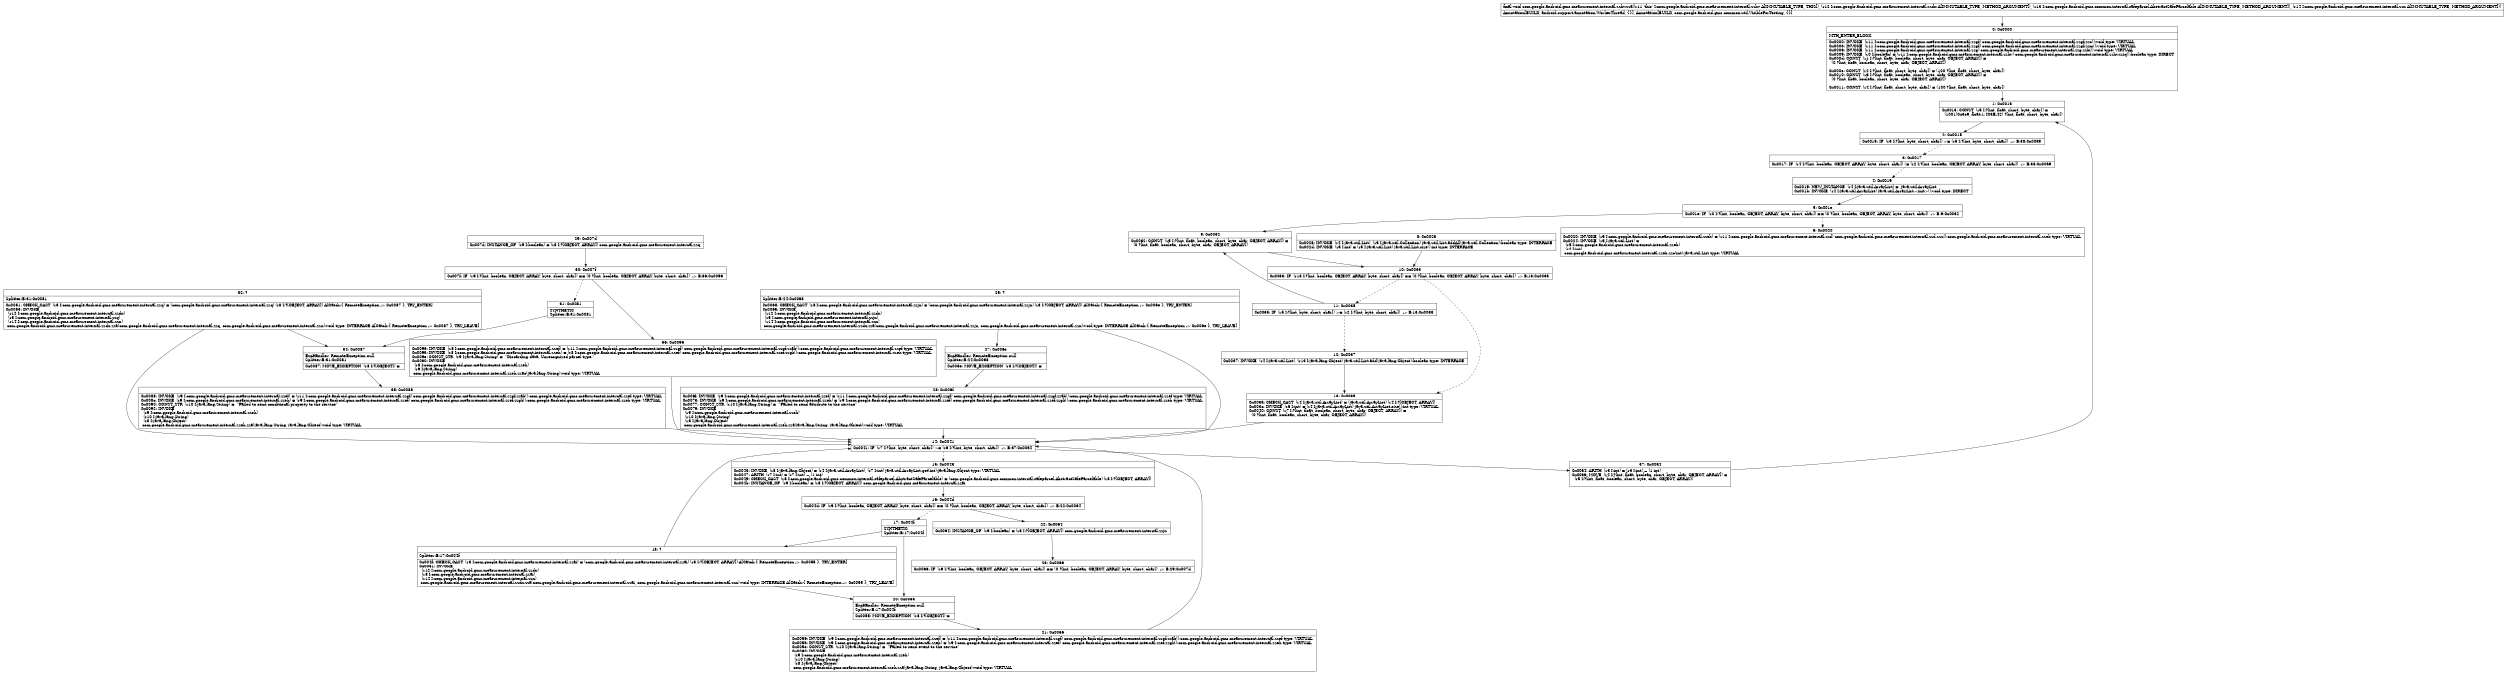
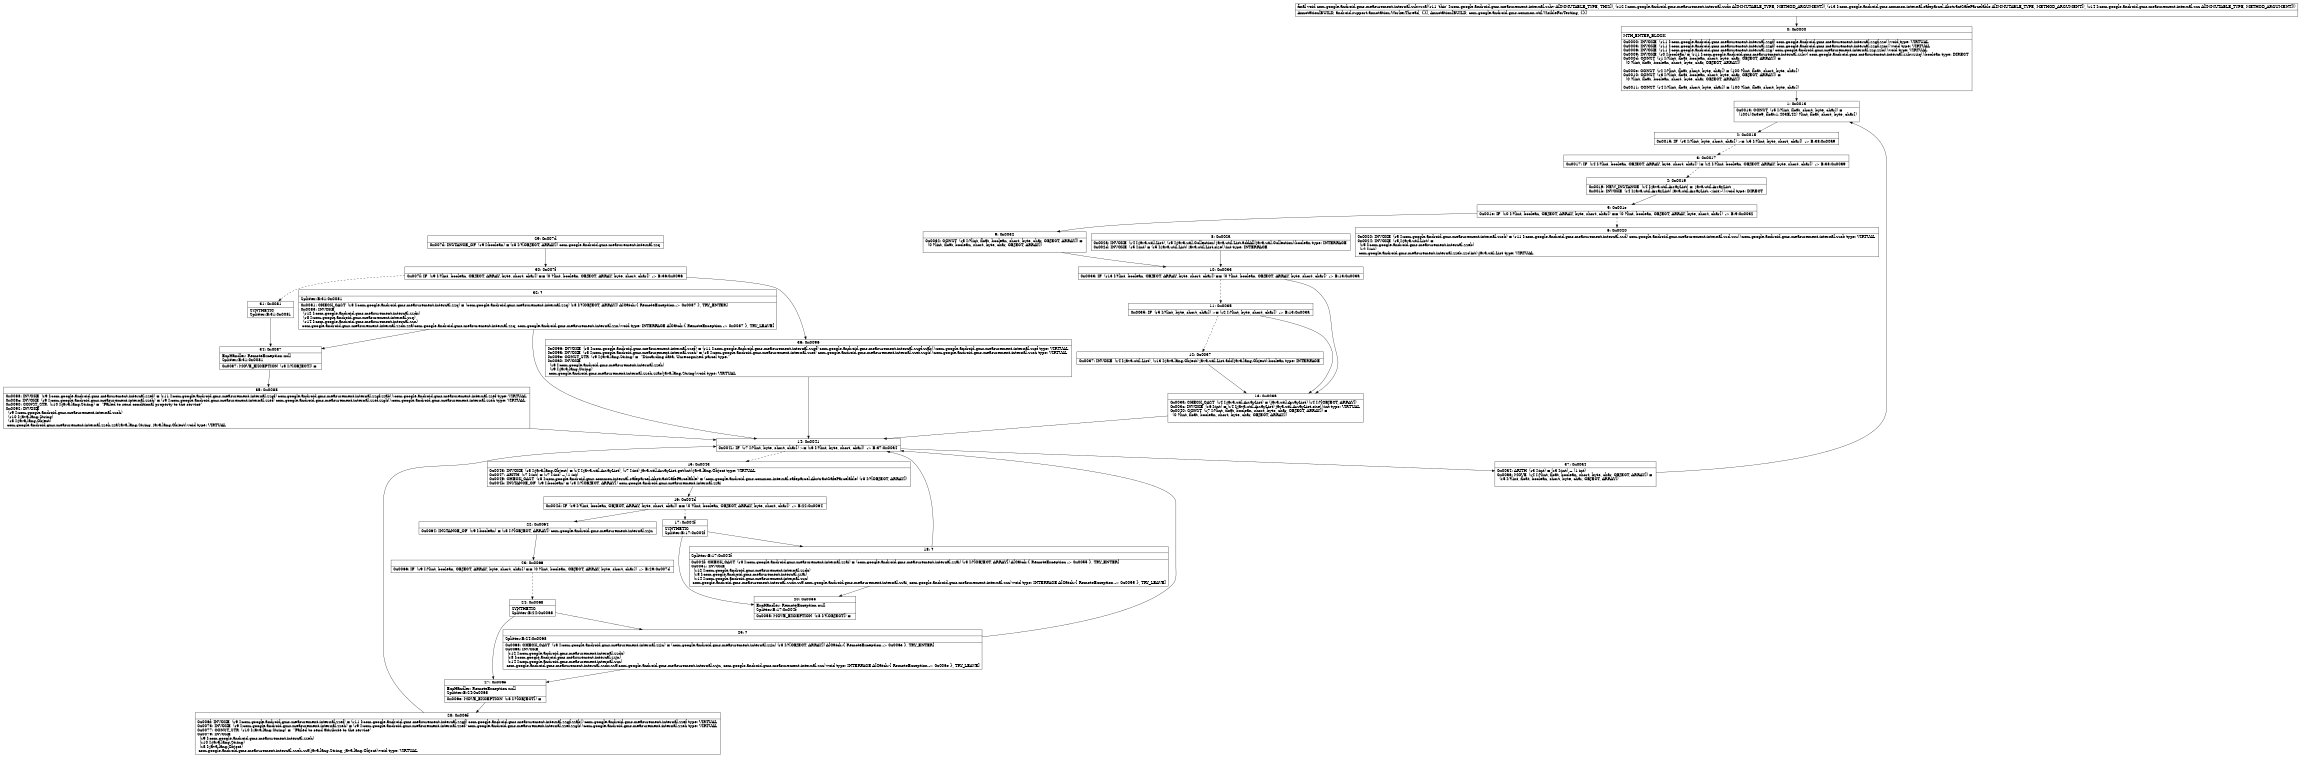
  digraph {
    node [shape=record]
    n1 [label="{0\:\ 0x0000|MTH_ENTER_BLOCK\l|0x0000: INVOKE  (r11 I:com.google.android.gms.measurement.internal.zzgf) com.google.android.gms.measurement.internal.zzgf.zzo():void type: VIRTUAL \l0x0003: INVOKE  (r11 I:com.google.android.gms.measurement.internal.zzgf) com.google.android.gms.measurement.internal.zzgf.zzm():void type: VIRTUAL \l0x0006: INVOKE  (r11 I:com.google.android.gms.measurement.internal.zzg) com.google.android.gms.measurement.internal.zzg.zzbi():void type: VIRTUAL \l0x0009: INVOKE  (r0 I:boolean) = (r11 I:com.google.android.gms.measurement.internal.zzhv) com.google.android.gms.measurement.internal.zzhv.zziq():boolean type: DIRECT \l0x000d: CONST  (r1 I:?[int, float, boolean, short, byte, char, OBJECT, ARRAY]) = \l  (0 ?[int, float, boolean, short, byte, char, OBJECT, ARRAY])\l \l0x000e: CONST  (r2 I:?[int, float, short, byte, char]) = (100 ?[int, float, short, byte, char]) \l0x0010: CONST  (r3 I:?[int, float, boolean, short, byte, char, OBJECT, ARRAY]) = \l  (0 ?[int, float, boolean, short, byte, char, OBJECT, ARRAY])\l \l0x0011: CONST  (r4 I:?[int, float, short, byte, char]) = (100 ?[int, float, short, byte, char]) \l}"]
    n2 [label="{1\:\ 0x0013|0x0013: CONST  (r5 I:?[int, float, short, byte, char]) = \l  (1001(0x3e9, float:1.403E\-42) ?[int, float, short, byte, char])\l \l}"]
    n3 [label="{2\:\ 0x0015|0x0015: IF  (r3 I:?[int, byte, short, char]) \>= (r5 I:?[int, byte, short, char])  \-\> B:38:0x00a9 \l}"]
    n4 [label="{3\:\ 0x0017|0x0017: IF  (r4 I:?[int, boolean, OBJECT, ARRAY, byte, short, char]) != (r2 I:?[int, boolean, OBJECT, ARRAY, byte, short, char])  \-\> B:38:0x00a9 \l}"]
    n5 [label="{4\:\ 0x0019|0x0019: NEW_INSTANCE  (r4 I:java.util.ArrayList) =  java.util.ArrayList \l0x001b: INVOKE  (r4 I:java.util.ArrayList) java.util.ArrayList.\<init\>():void type: DIRECT \l}"]
    n6 [label="{5\:\ 0x001e|0x001e: IF  (r0 I:?[int, boolean, OBJECT, ARRAY, byte, short, char]) == (0 ?[int, boolean, OBJECT, ARRAY, byte, short, char])  \-\> B:9:0x0032 \l}"]
    n7 [label="{6\:\ 0x0020|0x0020: INVOKE  (r5 I:com.google.android.gms.measurement.internal.zzeb) = (r11 I:com.google.android.gms.measurement.internal.zzd) com.google.android.gms.measurement.internal.zzd.zzu():com.google.android.gms.measurement.internal.zzeb type: VIRTUAL \l0x0024: INVOKE  (r5 I:java.util.List) = \l  (r5 I:com.google.android.gms.measurement.internal.zzeb)\l  (r2 I:int)\l com.google.android.gms.measurement.internal.zzeb.zzc(int):java.util.List type: VIRTUAL \l}"]
    n8 [label="{9\:\ 0x0032|0x0032: CONST  (r5 I:?[int, float, boolean, short, byte, char, OBJECT, ARRAY]) = \l  (0 ?[int, float, boolean, short, byte, char, OBJECT, ARRAY])\l \l}"]
    n9 [label="{10\:\ 0x0033|0x0033: IF  (r13 I:?[int, boolean, OBJECT, ARRAY, byte, short, char]) == (0 ?[int, boolean, OBJECT, ARRAY, byte, short, char])  \-\> B:13:0x003a \l}"]
    n10 [label="{8\:\ 0x002a|0x002a: INVOKE  (r4 I:java.util.List), (r5 I:java.util.Collection) java.util.List.addAll(java.util.Collection):boolean type: INTERFACE \l0x002d: INVOKE  (r5 I:int) = (r5 I:java.util.List) java.util.List.size():int type: INTERFACE \l}"]
    n11 [label="{11\:\ 0x0035|0x0035: IF  (r5 I:?[int, byte, short, char]) \>= (r2 I:?[int, byte, short, char])  \-\> B:13:0x003a \l}"]
    n12 [label="{13\:\ 0x003a|0x003a: CHECK_CAST  (r4 I:java.util.ArrayList) = (java.util.ArrayList) (r4 I:?[OBJECT, ARRAY]) \l0x003c: INVOKE  (r6 I:int) = (r4 I:java.util.ArrayList) java.util.ArrayList.size():int type: VIRTUAL \l0x0040: CONST  (r7 I:?[int, float, boolean, short, byte, char, OBJECT, ARRAY]) = \l  (0 ?[int, float, boolean, short, byte, char, OBJECT, ARRAY])\l \l}"]
    n13 [label="{12\:\ 0x0037|0x0037: INVOKE  (r4 I:java.util.List), (r13 I:java.lang.Object) java.util.List.add(java.lang.Object):boolean type: INTERFACE \l}"]
    n14 [label="{14\:\ 0x0041|0x0041: IF  (r7 I:?[int, byte, short, char]) \>= (r6 I:?[int, byte, short, char])  \-\> B:37:0x00a4 \l}"]
    n15 [label="{15\:\ 0x0043|0x0043: INVOKE  (r8 I:java.lang.Object) = (r4 I:java.util.ArrayList), (r7 I:int) java.util.ArrayList.get(int):java.lang.Object type: VIRTUAL \l0x0047: ARITH  (r7 I:int) = (r7 I:int) + (1 int) \l0x0049: CHECK_CAST  (r8 I:com.google.android.gms.common.internal.safeparcel.AbstractSafeParcelable) = (com.google.android.gms.common.internal.safeparcel.AbstractSafeParcelable) (r8 I:?[OBJECT, ARRAY]) \l0x004b: INSTANCE_OF  (r9 I:boolean) = (r8 I:?[OBJECT, ARRAY]) com.google.android.gms.measurement.internal.zzai \l}"]
    n16 [label="{37\:\ 0x00a4|0x00a4: ARITH  (r3 I:int) = (r3 I:int) + (1 int) \l0x00a6: MOVE  (r4 I:?[int, float, boolean, short, byte, char, OBJECT, ARRAY]) = \l  (r5 I:?[int, float, boolean, short, byte, char, OBJECT, ARRAY])\l \l}"]
    n17 [label="{16\:\ 0x004d|0x004d: IF  (r9 I:?[int, boolean, OBJECT, ARRAY, byte, short, char]) == (0 ?[int, boolean, OBJECT, ARRAY, byte, short, char])  \-\> B:22:0x0064 \l}"]
    n18 [label="{17\:\ 0x004f|SYNTHETIC\lSplitter:B:17:0x004f\l}"]
    n19 [label="{22\:\ 0x0064|0x0064: INSTANCE_OF  (r9 I:boolean) = (r8 I:?[OBJECT, ARRAY]) com.google.android.gms.measurement.internal.zzjn \l}"]
    n20 [label="{18\:\ ?|Splitter:B:17:0x004f\l|0x004f: CHECK_CAST  (r8 I:com.google.android.gms.measurement.internal.zzai) = (com.google.android.gms.measurement.internal.zzai) (r8 I:?[OBJECT, ARRAY]) A[Catch:\{ RemoteException \-\> 0x0055 \}, TRY_ENTER]\l0x0051: INVOKE  \l  (r12 I:com.google.android.gms.measurement.internal.zzdx)\l  (r8 I:com.google.android.gms.measurement.internal.zzai)\l  (r14 I:com.google.android.gms.measurement.internal.zzn)\l com.google.android.gms.measurement.internal.zzdx.zza(com.google.android.gms.measurement.internal.zzai, com.google.android.gms.measurement.internal.zzn):void type: INTERFACE A[Catch:\{ RemoteException \-\> 0x0055 \}, TRY_LEAVE]\l}"]
    n21 [label="{20\:\ 0x0055|ExcHandler: RemoteException null\lSplitter:B:17:0x004f\l|0x0055: MOVE_EXCEPTION  (r8 I:?[OBJECT]) =  \l}"]
    n22 [label="{23\:\ 0x0066|0x0066: IF  (r9 I:?[int, boolean, OBJECT, ARRAY, byte, short, char]) == (0 ?[int, boolean, OBJECT, ARRAY, byte, short, char])  \-\> B:29:0x007d \l}"]
-   n23 [label="{21\:\ 0x0056|0x0056: INVOKE  (r9 I:com.google.android.gms.measurement.internal.zzef) = (r11 I:com.google.android.gms.measurement.internal.zzgf) com.google.android.gms.measurement.internal.zzgf.zzab():com.google.android.gms.measurement.internal.zzef type: VIRTUAL \l0x005a: INVOKE  (r9 I:com.google.android.gms.measurement.internal.zzeh) = (r9 I:com.google.android.gms.measurement.internal.zzef) com.google.android.gms.measurement.internal.zzef.zzgk():com.google.android.gms.measurement.internal.zzeh type: VIRTUAL \l0x005e: CONST_STR  (r10 I:java.lang.String) =  \"Failed to send event to the service\" \l0x0060: INVOKE  \l  (r9 I:com.google.android.gms.measurement.internal.zzeh)\l  (r10 I:java.lang.String)\l  (r8 I:java.lang.Object)\l com.google.android.gms.measurement.internal.zzeh.zza(java.lang.String, java.lang.Object):void type: VIRTUAL \l}"]
+   n24 [label="{24\:\ 0x0068|SYNTHETIC\lSplitter:B:24:0x0068\l}"]
    n25 [label="{25\:\ ?|Splitter:B:24:0x0068\l|0x0068: CHECK_CAST  (r8 I:com.google.android.gms.measurement.internal.zzjn) = (com.google.android.gms.measurement.internal.zzjn) (r8 I:?[OBJECT, ARRAY]) A[Catch:\{ RemoteException \-\> 0x006e \}, TRY_ENTER]\l0x006a: INVOKE  \l  (r12 I:com.google.android.gms.measurement.internal.zzdx)\l  (r8 I:com.google.android.gms.measurement.internal.zzjn)\l  (r14 I:com.google.android.gms.measurement.internal.zzn)\l com.google.android.gms.measurement.internal.zzdx.zza(com.google.android.gms.measurement.internal.zzjn, com.google.android.gms.measurement.internal.zzn):void type: INTERFACE A[Catch:\{ RemoteException \-\> 0x006e \}, TRY_LEAVE]\l}"]
    n26 [label="{27\:\ 0x006e|ExcHandler: RemoteException null\lSplitter:B:24:0x0068\l|0x006e: MOVE_EXCEPTION  (r8 I:?[OBJECT]) =  \l}"]
    n27 [label="{29\:\ 0x007d|0x007d: INSTANCE_OF  (r9 I:boolean) = (r8 I:?[OBJECT, ARRAY]) com.google.android.gms.measurement.internal.zzq \l}"]
    n28 [label="{30\:\ 0x007f|0x007f: IF  (r9 I:?[int, boolean, OBJECT, ARRAY, byte, short, char]) == (0 ?[int, boolean, OBJECT, ARRAY, byte, short, char])  \-\> B:36:0x0096 \l}"]
    n29 [label="{28\:\ 0x006f|0x006f: INVOKE  (r9 I:com.google.android.gms.measurement.internal.zzef) = (r11 I:com.google.android.gms.measurement.internal.zzgf) com.google.android.gms.measurement.internal.zzgf.zzab():com.google.android.gms.measurement.internal.zzef type: VIRTUAL \l0x0073: INVOKE  (r9 I:com.google.android.gms.measurement.internal.zzeh) = (r9 I:com.google.android.gms.measurement.internal.zzef) com.google.android.gms.measurement.internal.zzef.zzgk():com.google.android.gms.measurement.internal.zzeh type: VIRTUAL \l0x0077: CONST_STR  (r10 I:java.lang.String) =  \"Failed to send attribute to the service\" \l0x0079: INVOKE  \l  (r9 I:com.google.android.gms.measurement.internal.zzeh)\l  (r10 I:java.lang.String)\l  (r8 I:java.lang.Object)\l com.google.android.gms.measurement.internal.zzeh.zza(java.lang.String, java.lang.Object):void type: VIRTUAL \l}"]
    n30 [label="{31\:\ 0x0081|SYNTHETIC\lSplitter:B:31:0x0081\l}"]
    n31 [label="{36\:\ 0x0096|0x0096: INVOKE  (r8 I:com.google.android.gms.measurement.internal.zzef) = (r11 I:com.google.android.gms.measurement.internal.zzgf) com.google.android.gms.measurement.internal.zzgf.zzab():com.google.android.gms.measurement.internal.zzef type: VIRTUAL \l0x009a: INVOKE  (r8 I:com.google.android.gms.measurement.internal.zzeh) = (r8 I:com.google.android.gms.measurement.internal.zzef) com.google.android.gms.measurement.internal.zzef.zzgk():com.google.android.gms.measurement.internal.zzeh type: VIRTUAL \l0x009e: CONST_STR  (r9 I:java.lang.String) =  \"Discarding data. Unrecognized parcel type.\" \l0x00a0: INVOKE  \l  (r8 I:com.google.android.gms.measurement.internal.zzeh)\l  (r9 I:java.lang.String)\l com.google.android.gms.measurement.internal.zzeh.zzao(java.lang.String):void type: VIRTUAL \l}"]
    n32 [label="{34\:\ 0x0087|ExcHandler: RemoteException null\lSplitter:B:31:0x0081\l|0x0087: MOVE_EXCEPTION  (r8 I:?[OBJECT]) =  \l}"]
    n33 [label="{32\:\ ?|Splitter:B:31:0x0081\l|0x0081: CHECK_CAST  (r8 I:com.google.android.gms.measurement.internal.zzq) = (com.google.android.gms.measurement.internal.zzq) (r8 I:?[OBJECT, ARRAY]) A[Catch:\{ RemoteException \-\> 0x0087 \}, TRY_ENTER]\l0x0083: INVOKE  \l  (r12 I:com.google.android.gms.measurement.internal.zzdx)\l  (r8 I:com.google.android.gms.measurement.internal.zzq)\l  (r14 I:com.google.android.gms.measurement.internal.zzn)\l com.google.android.gms.measurement.internal.zzdx.zza(com.google.android.gms.measurement.internal.zzq, com.google.android.gms.measurement.internal.zzn):void type: INTERFACE A[Catch:\{ RemoteException \-\> 0x0087 \}, TRY_LEAVE]\l}"]
    n34 [label="{35\:\ 0x0088|0x0088: INVOKE  (r9 I:com.google.android.gms.measurement.internal.zzef) = (r11 I:com.google.android.gms.measurement.internal.zzgf) com.google.android.gms.measurement.internal.zzgf.zzab():com.google.android.gms.measurement.internal.zzef type: VIRTUAL \l0x008c: INVOKE  (r9 I:com.google.android.gms.measurement.internal.zzeh) = (r9 I:com.google.android.gms.measurement.internal.zzef) com.google.android.gms.measurement.internal.zzef.zzgk():com.google.android.gms.measurement.internal.zzeh type: VIRTUAL \l0x0090: CONST_STR  (r10 I:java.lang.String) =  \"Failed to send conditional property to the service\" \l0x0092: INVOKE  \l  (r9 I:com.google.android.gms.measurement.internal.zzeh)\l  (r10 I:java.lang.String)\l  (r8 I:java.lang.Object)\l com.google.android.gms.measurement.internal.zzeh.zza(java.lang.String, java.lang.Object):void type: VIRTUAL \l}"]
    n35 [label="{final void com.google.android.gms.measurement.internal.zzhv.zza((r11 'this' I:com.google.android.gms.measurement.internal.zzhv A[IMMUTABLE_TYPE, THIS]), (r12 I:com.google.android.gms.measurement.internal.zzdx A[IMMUTABLE_TYPE, METHOD_ARGUMENT]), (r13 I:com.google.android.gms.common.internal.safeparcel.AbstractSafeParcelable A[IMMUTABLE_TYPE, METHOD_ARGUMENT]), (r14 I:com.google.android.gms.measurement.internal.zzn A[IMMUTABLE_TYPE, METHOD_ARGUMENT]))  | Annotation[BUILD, android.support.annotation.WorkerThread, \{\}], Annotation[BUILD, com.google.android.gms.common.util.VisibleForTesting, \{\}]\l}"]
    n1 -> n2
    n2 -> n3
    n3 -> n4 [style=dashed]
    n4 -> n5 [style=dashed]
    n5 -> n6
    n6 -> n7 [style=dashed]
    n6 -> n8
    n8 -> n9
    n9 -> n11 [style=dashed]
-   n9 -> n12 [style=dashed]
+   n9 -> n12
    n10 -> n9
-   n11 -> n8
+   n11 -> n12
    n11 -> n13 [style=dashed]
    n12 -> n14
    n13 -> n12
    n14 -> n15 [style=dashed]
    n14 -> n16
    n15 -> n17
    n16 -> n2
    n17 -> n18 [style=dashed]
    n17 -> n19
    n18 -> n20
    n18 -> n21
    n19 -> n22
    n20 -> n14
    n20 -> n21
-   n21 -> n23
-   n23 -> n14
+   n22 -> n24 [style=dashed]
+   n24 -> n25
+   n24 -> n26
    n25 -> n14
    n25 -> n26
    n26 -> n29
    n27 -> n28
    n28 -> n30 [style=dashed]
    n28 -> n31
    n29 -> n14
    n30 -> n32
    n31 -> n14
    n32 -> n34
    n33 -> n14
    n33 -> n32
    n34 -> n14
    n35 -> n1
  }
